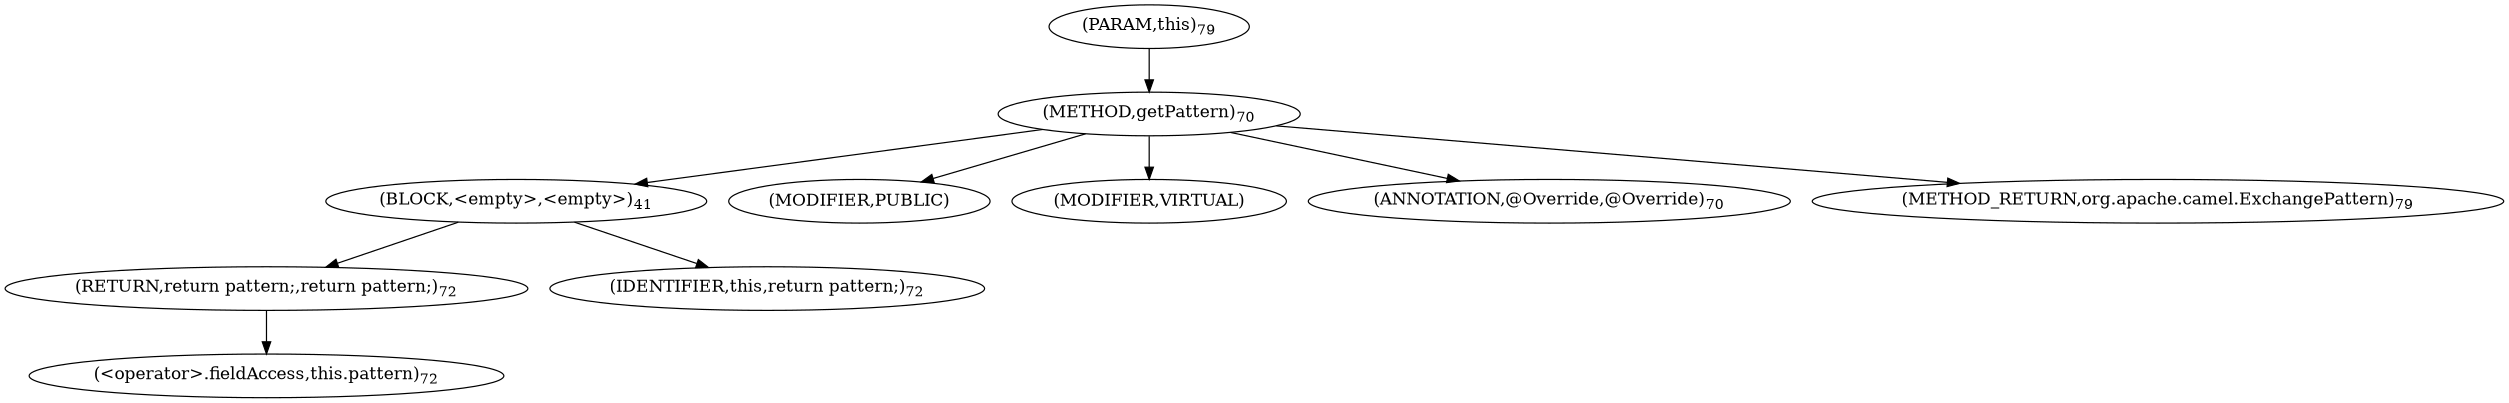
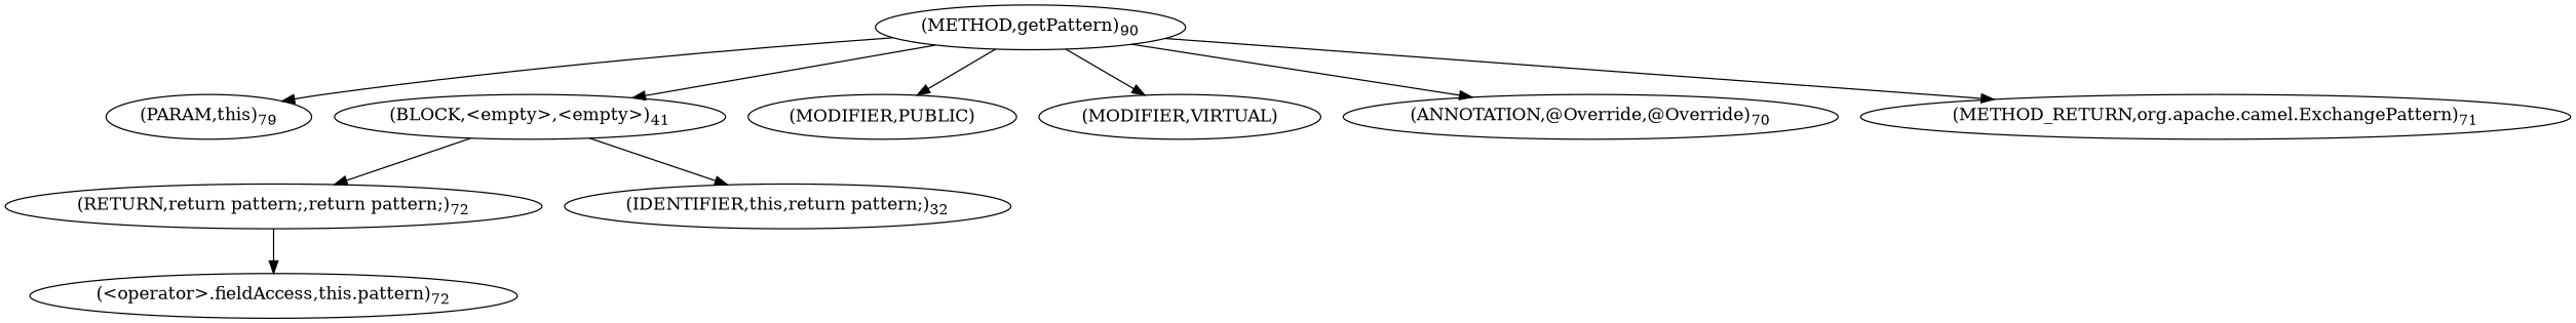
  digraph {
-   n1 [label=<(METHOD,getPattern)<SUB>70</SUB>>]
+   n1 [label=<(METHOD,getPattern)<SUB>90</SUB>>]
    n2 [label=<(PARAM,this)<SUB>79</SUB>>]
    n3 [label=<(BLOCK,&lt;empty&gt;,&lt;empty&gt;)<SUB>41</SUB>>]
    n4 [label=<(MODIFIER,PUBLIC)>]
    n5 [label=<(MODIFIER,VIRTUAL)>]
    n6 [label=<(ANNOTATION,@Override,@Override)<SUB>70</SUB>>]
-   n7 [label=<(METHOD_RETURN,org.apache.camel.ExchangePattern)<SUB>79</SUB>>]
+   n7 [label=<(METHOD_RETURN,org.apache.camel.ExchangePattern)<SUB>71</SUB>>]
    n8 [label=<(RETURN,return pattern;,return pattern;)<SUB>72</SUB>>]
-   n9 [label=<(IDENTIFIER,this,return pattern;)<SUB>72</SUB>>]
+   n9 [label=<(IDENTIFIER,this,return pattern;)<SUB>32</SUB>>]
    n10 [label=<(&lt;operator&gt;.fieldAccess,this.pattern)<SUB>72</SUB>>]
-   n2 -> n1
+   n1 -> n2
    n1 -> n3
    n1 -> n4
    n1 -> n5
    n1 -> n6
    n1 -> n7
    n3 -> n8
    n3 -> n9
    n8 -> n10
  }
